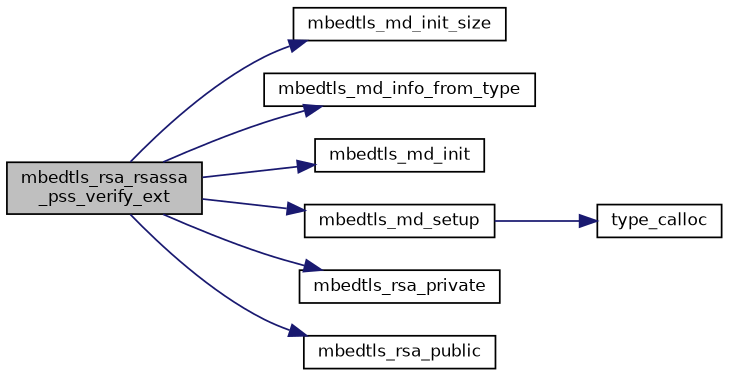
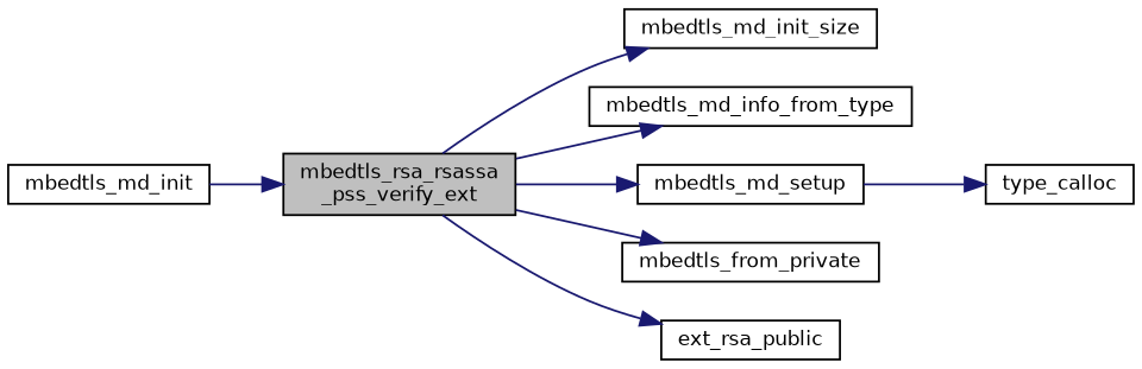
  digraph {
    rankdir=LR
    node [color=black fillcolor=white fontname=Helvetica fontsize=10 shape=record style=filled]
    edge [color=midnightblue fontname=Helvetica fontsize=10 labelfontname=Helvetica labelfontsize=10 style=solid]
    n1 [fillcolor=grey75 fontcolor=black height=0.2 label="mbedtls_rsa_rsassa\l_pss_verify_ext" width=0.4]
    n2 [height=0.2 label=mbedtls_md_init_size width=0.4]
    n3 [height=0.2 label=mbedtls_md_info_from_type width=0.4]
    n4 [height=0.2 label=mbedtls_md_init width=0.4]
    n5 [height=0.2 label=mbedtls_md_setup width=0.4]
-   n6 [height=0.2 label=mbedtls_rsa_private width=0.4]
-   n7 [height=0.2 label=mbedtls_rsa_public width=0.4]
+   n6 [height=0.2 label=mbedtls_from_private width=0.4]
+   n7 [height=0.2 label=ext_rsa_public width=0.4]
    n8 [height=0.2 label=type_calloc width=0.4]
    n1 -> n2
    n1 -> n3
-   n1 -> n4
+   n4 -> n1
    n1 -> n5
    n1 -> n6
    n1 -> n7
    n5 -> n8
  }
